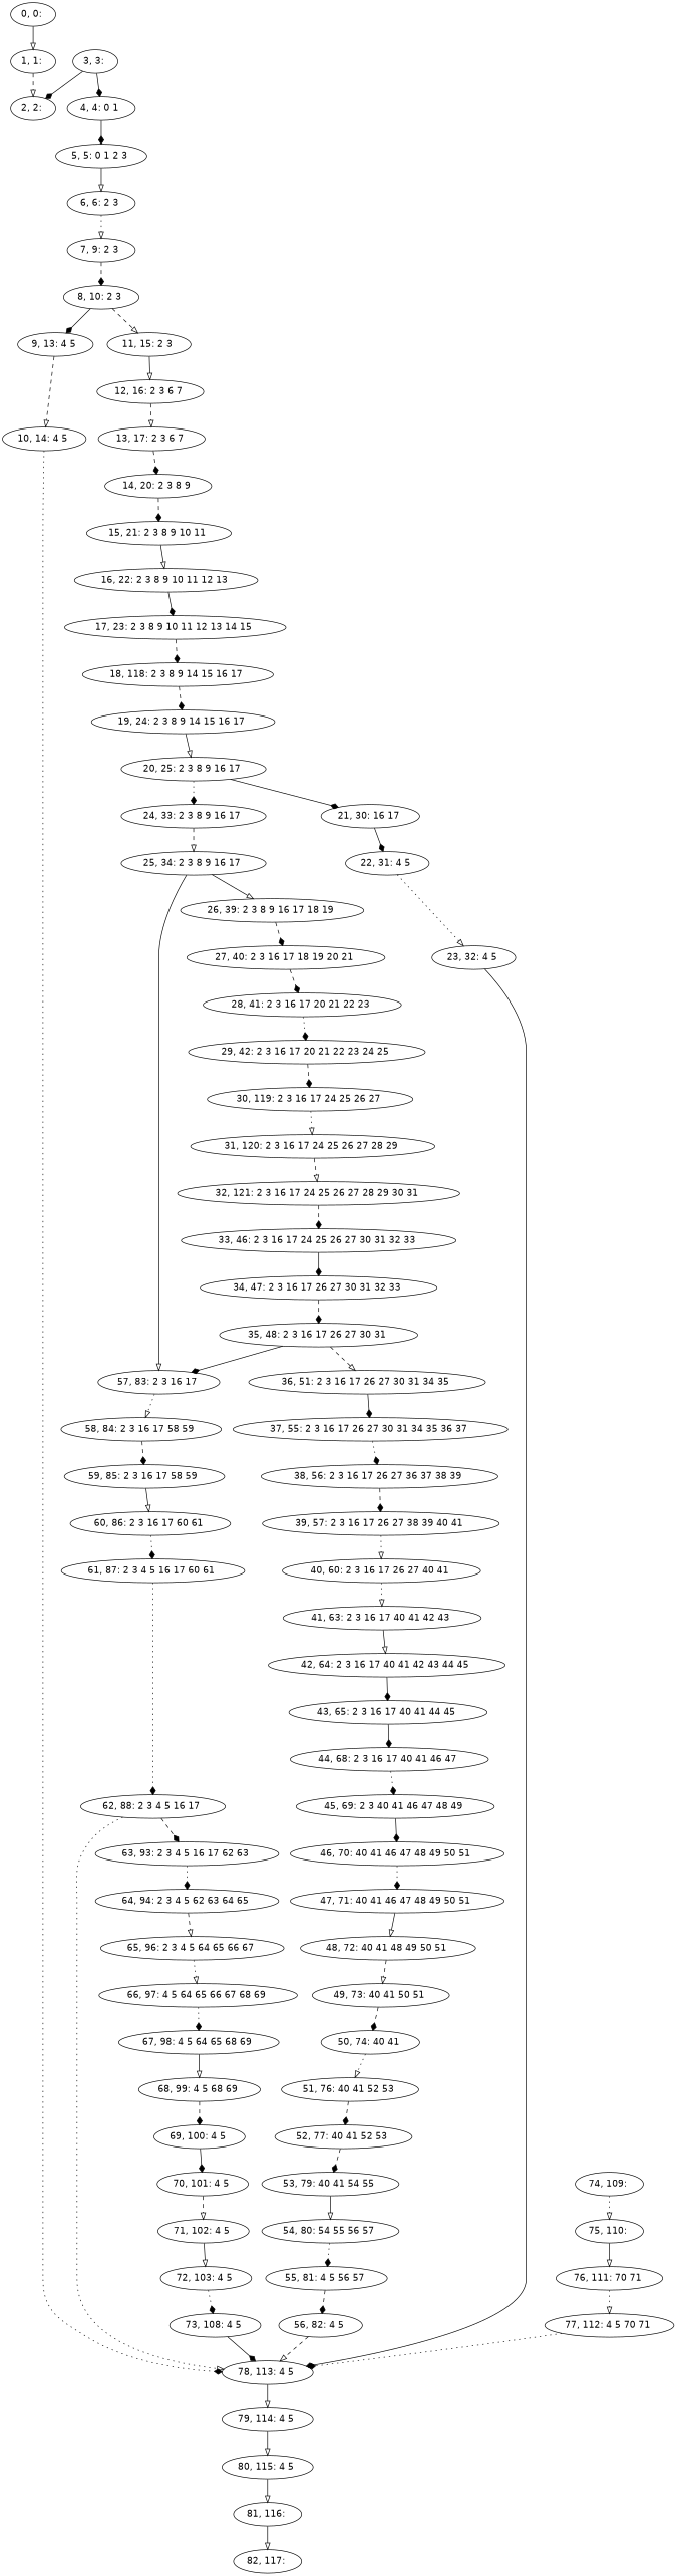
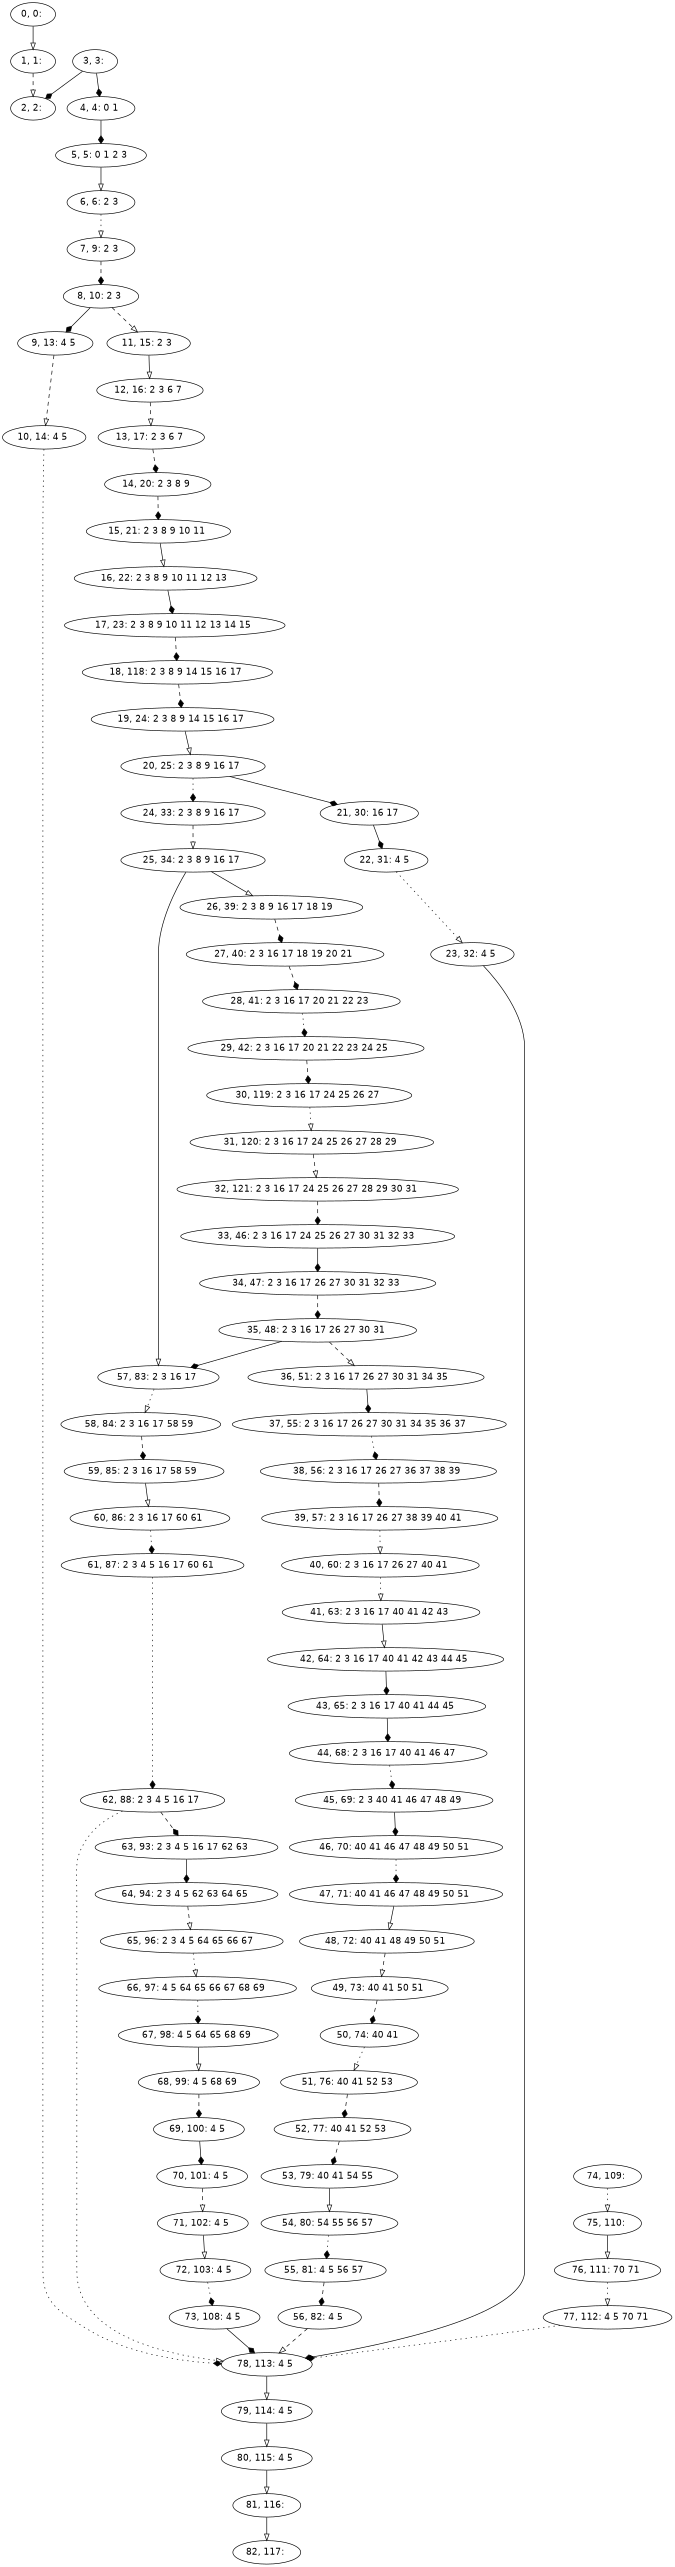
  digraph {
    fontname="DejaVu Sans"
    node [fontname="DejaVu Sans"]
    edge [arrowhead=diamond fontname="DejaVu Sans" style=solid]
    n1 [label="0, 0: "]
    n2 [label="1, 1: "]
    n3 [label="2, 2: "]
    n4 [label="3, 3: "]
    n5 [label="4, 4: 0 1 "]
    n6 [label="5, 5: 0 1 2 3 "]
    n7 [label="6, 6: 2 3 "]
    n8 [label="7, 9: 2 3 "]
    n9 [label="8, 10: 2 3 "]
    n10 [label="74, 109: "]
    n11 [label="75, 110: "]
    n12 [label="9, 13: 4 5 "]
    n13 [label="11, 15: 2 3 "]
    n14 [label="10, 14: 4 5 "]
    n15 [label="12, 16: 2 3 6 7 "]
    n16 [label="78, 113: 4 5 "]
    n17 [label="79, 114: 4 5 "]
    n18 [label="13, 17: 2 3 6 7 "]
    n19 [label="14, 20: 2 3 8 9 "]
    n20 [label="15, 21: 2 3 8 9 10 11 "]
    n21 [label="16, 22: 2 3 8 9 10 11 12 13 "]
    n22 [label="17, 23: 2 3 8 9 10 11 12 13 14 15 "]
    n23 [label="18, 118: 2 3 8 9 14 15 16 17 "]
    n24 [label="19, 24: 2 3 8 9 14 15 16 17 "]
    n25 [label="20, 25: 2 3 8 9 16 17 "]
    n26 [label="21, 30: 16 17 "]
    n27 [label="24, 33: 2 3 8 9 16 17 "]
    n28 [label="22, 31: 4 5 "]
    n29 [label="25, 34: 2 3 8 9 16 17 "]
    n30 [label="23, 32: 4 5 "]
    n31 [label="26, 39: 2 3 8 9 16 17 18 19 "]
    n32 [label="57, 83: 2 3 16 17 "]
    n33 [label="27, 40: 2 3 16 17 18 19 20 21 "]
    n34 [label="58, 84: 2 3 16 17 58 59 "]
    n35 [label="28, 41: 2 3 16 17 20 21 22 23 "]
    n36 [label="29, 42: 2 3 16 17 20 21 22 23 24 25 "]
    n37 [label="30, 119: 2 3 16 17 24 25 26 27 "]
    n38 [label="31, 120: 2 3 16 17 24 25 26 27 28 29 "]
    n39 [label="32, 121: 2 3 16 17 24 25 26 27 28 29 30 31 "]
    n40 [label="33, 46: 2 3 16 17 24 25 26 27 30 31 32 33 "]
    n41 [label="34, 47: 2 3 16 17 26 27 30 31 32 33 "]
    n42 [label="35, 48: 2 3 16 17 26 27 30 31 "]
    n43 [label="36, 51: 2 3 16 17 26 27 30 31 34 35 "]
    n44 [label="37, 55: 2 3 16 17 26 27 30 31 34 35 36 37 "]
    n45 [label="38, 56: 2 3 16 17 26 27 36 37 38 39 "]
    n46 [label="39, 57: 2 3 16 17 26 27 38 39 40 41 "]
    n47 [label="40, 60: 2 3 16 17 26 27 40 41 "]
    n48 [label="41, 63: 2 3 16 17 40 41 42 43 "]
    n49 [label="42, 64: 2 3 16 17 40 41 42 43 44 45 "]
    n50 [label="43, 65: 2 3 16 17 40 41 44 45 "]
    n51 [label="44, 68: 2 3 16 17 40 41 46 47 "]
    n52 [label="45, 69: 2 3 40 41 46 47 48 49 "]
    n53 [label="46, 70: 40 41 46 47 48 49 50 51 "]
    n54 [label="47, 71: 40 41 46 47 48 49 50 51 "]
    n55 [label="48, 72: 40 41 48 49 50 51 "]
    n56 [label="49, 73: 40 41 50 51 "]
    n57 [label="50, 74: 40 41 "]
    n58 [label="51, 76: 40 41 52 53 "]
    n59 [label="52, 77: 40 41 52 53 "]
    n60 [label="53, 79: 40 41 54 55 "]
    n61 [label="54, 80: 54 55 56 57 "]
    n62 [label="55, 81: 4 5 56 57 "]
    n63 [label="56, 82: 4 5 "]
    n64 [label="59, 85: 2 3 16 17 58 59 "]
    n65 [label="60, 86: 2 3 16 17 60 61 "]
    n66 [label="61, 87: 2 3 4 5 16 17 60 61 "]
    n67 [label="62, 88: 2 3 4 5 16 17 "]
    n68 [label="63, 93: 2 3 4 5 16 17 62 63 "]
    n69 [label="64, 94: 2 3 4 5 62 63 64 65 "]
    n70 [label="65, 96: 2 3 4 5 64 65 66 67 "]
    n71 [label="66, 97: 4 5 64 65 66 67 68 69 "]
    n72 [label="67, 98: 4 5 64 65 68 69 "]
    n73 [label="68, 99: 4 5 68 69 "]
    n74 [label="69, 100: 4 5 "]
    n75 [label="70, 101: 4 5 "]
    n76 [label="71, 102: 4 5 "]
    n77 [label="72, 103: 4 5 "]
    n78 [label="73, 108: 4 5 "]
    n79 [label="76, 111: 70 71 "]
    n80 [label="77, 112: 4 5 70 71 "]
    n81 [label="80, 115: 4 5 "]
    n82 [label="81, 116: "]
    n83 [label="82, 117: "]
    n1 -> n2 [arrowhead=onormal]
    n2 -> n3 [arrowhead=onormal style=dashed]
    n4 -> n3
    n4 -> n5
    n5 -> n6
    n6 -> n7 [arrowhead=onormal]
    n7 -> n8 [arrowhead=onormal style=dotted]
    n8 -> n9 [style=dashed]
    n9 -> n12
    n9 -> n13 [arrowhead=onormal style=dashed]
    n10 -> n11 [arrowhead=onormal style=dotted]
    n11 -> n79 [arrowhead=onormal]
    n12 -> n14 [arrowhead=onormal style=dashed]
    n13 -> n15 [arrowhead=onormal]
    n14 -> n16 [style=dotted]
    n15 -> n18 [arrowhead=onormal style=dashed]
    n16 -> n17 [arrowhead=onormal]
    n17 -> n81 [arrowhead=onormal]
    n18 -> n19 [style=dashed]
    n19 -> n20 [style=dashed]
    n20 -> n21 [arrowhead=onormal]
    n21 -> n22
    n22 -> n23 [style=dashed]
    n23 -> n24 [style=dashed]
    n24 -> n25 [arrowhead=onormal]
    n25 -> n26
    n25 -> n27 [style=dotted]
    n26 -> n28
    n27 -> n29 [arrowhead=onormal style=dashed]
    n28 -> n30 [arrowhead=onormal style=dotted]
    n29 -> n31 [arrowhead=onormal]
    n29 -> n32 [arrowhead=onormal]
    n30 -> n16
    n31 -> n33 [style=dashed]
    n32 -> n34 [arrowhead=onormal style=dotted]
    n33 -> n35 [style=dashed]
    n34 -> n64 [style=dashed]
    n35 -> n36 [style=dotted]
    n36 -> n37 [style=dashed]
    n37 -> n38 [arrowhead=onormal style=dotted]
    n38 -> n39 [arrowhead=onormal style=dashed]
    n39 -> n40 [style=dashed]
    n40 -> n41
    n41 -> n42 [style=dashed]
    n42 -> n32
    n42 -> n43 [arrowhead=onormal style=dashed]
    n43 -> n44
    n44 -> n45 [style=dotted]
    n45 -> n46 [style=dashed]
    n46 -> n47 [arrowhead=onormal style=dotted]
    n47 -> n48 [arrowhead=onormal style=dotted]
    n48 -> n49 [arrowhead=onormal]
    n49 -> n50
    n50 -> n51
    n51 -> n52 [style=dotted]
    n52 -> n53
    n53 -> n54 [style=dotted]
    n54 -> n55 [arrowhead=onormal]
    n55 -> n56 [arrowhead=onormal style=dashed]
    n56 -> n57 [style=dashed]
    n57 -> n58 [arrowhead=onormal style=dotted]
    n58 -> n59 [style=dashed]
    n59 -> n60 [style=dashed]
    n60 -> n61 [arrowhead=onormal]
    n61 -> n62 [style=dotted]
    n62 -> n63 [style=dashed]
    n63 -> n16 [arrowhead=onormal style=dashed]
    n64 -> n65 [arrowhead=onormal]
    n65 -> n66 [style=dotted]
    n66 -> n67 [style=dotted]
    n67 -> n16 [arrowhead=onormal style=dotted]
    n67 -> n68 [style=dashed]
-   n68 -> n69 [style=dotted]
+   n68 -> n69
    n69 -> n70 [arrowhead=onormal style=dashed]
    n70 -> n71 [arrowhead=onormal style=dotted]
    n71 -> n72 [style=dotted]
    n72 -> n73 [arrowhead=onormal]
    n73 -> n74 [style=dashed]
    n74 -> n75
    n75 -> n76 [arrowhead=onormal style=dashed]
    n76 -> n77 [arrowhead=onormal]
    n77 -> n78 [style=dotted]
    n78 -> n16
    n79 -> n80 [arrowhead=onormal style=dotted]
    n80 -> n16 [style=dotted]
    n81 -> n82 [arrowhead=onormal]
    n82 -> n83 [arrowhead=onormal]
  }
